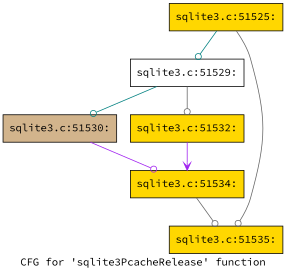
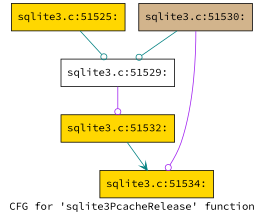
  digraph {
    fontname="Source Code Pro"
    label="CFG for 'sqlite3PcacheRelease' function"
    node [fillcolor=gold fontname="Source Code Pro" shape=record style=filled]
    edge [arrowhead=odot color=gray40 fontname="Source Code Pro"]
    n1 [label="{sqlite3.c:51525:}"]
    n2 [fillcolor=white label="{sqlite3.c:51529:}"]
-   n3 [label="{sqlite3.c:51535:}"]
    n4 [fillcolor=tan label="{sqlite3.c:51530:}"]
    n5 [label="{sqlite3.c:51532:}"]
    n6 [label="{sqlite3.c:51534:}"]
    n1 -> n2 [color=teal]
-   n1 -> n3
-   n2 -> n4 [color=teal]
-   n2 -> n5
+   n4 -> n2 [color=teal]
+   n2 -> n5 [color=purple]
    n4 -> n6 [color=purple]
-   n5 -> n6 [arrowhead=vee color=purple]
-   n6 -> n3
+   n5 -> n6 [arrowhead=vee color=teal]
  }
